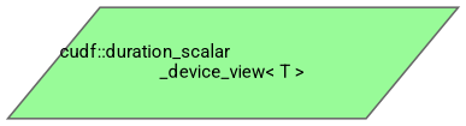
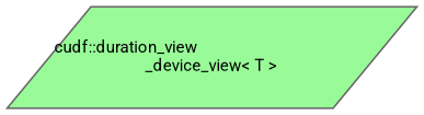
  digraph {
    rankdir=LR
    fontname=Roboto
-   n1 [color=grey40 fillcolor=palegreen fontname=Roboto fontsize=10 height=0.2 label="cudf::duration_scalar\l_device_view\< T \>" shape=parallelogram style=filled width=0.4]
+   n1 [color=grey40 fillcolor=palegreen fontname=Roboto fontsize=10 height=0.2 label="cudf::duration_view\l_device_view\< T \>" shape=parallelogram style=filled width=0.4]
  }
